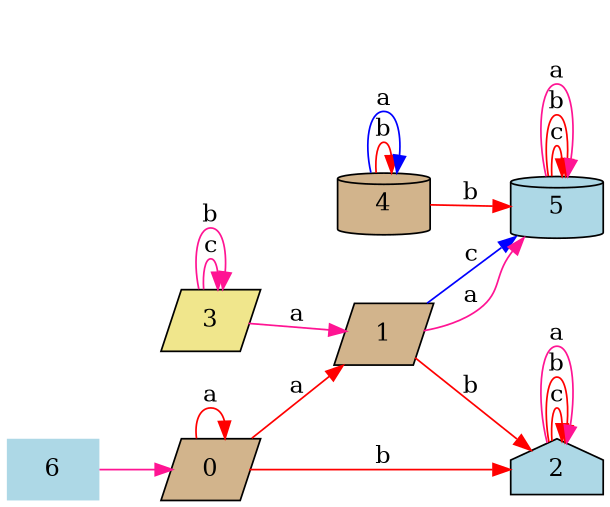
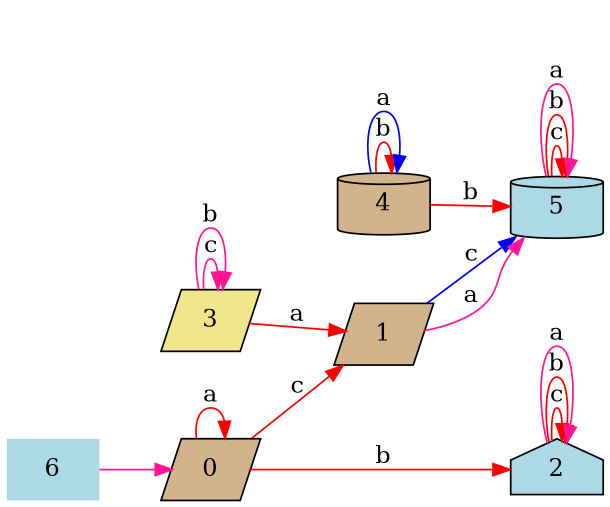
  digraph {
    fontname="DejaVu Serif"
    rankdir=LR
    node [fillcolor=tan fontname="DejaVu Serif" shape=parallelogram style=filled]
    edge [color=red fontname="DejaVu Serif"]
    n1 [label=0]
    n2 [label=1]
    n3 [fillcolor=lightblue label=2 shape=house]
    n4 [fillcolor=lightblue label=5 shape=cylinder]
    n5 [label=4 shape=cylinder]
    n6 [fillcolor=khaki label=3]
    6 [fillcolor=lightblue shape=plaintext]
    n1 -> n1 [label=a]
-   n1 -> n2 [label=a]
+   n1 -> n2 [label=c]
    n1 -> n3 [label=b]
-   n2 -> n3 [label=b]
    n2 -> n4 [color=blue label=c]
    n2 -> n4 [color=deeppink label=a]
    n3 -> n3 [label=c]
    n3 -> n3 [label=b]
    n3 -> n3 [color=deeppink label=a]
    n4 -> n4 [label=c]
    n4 -> n4 [label=b]
    n4 -> n4 [color=deeppink label=a]
    n5 -> n4 [label=b]
    n5 -> n5 [label=b]
    n5 -> n5 [color=blue label=a]
-   n6 -> n2 [color=deeppink label=a]
+   n6 -> n2 [label=a]
    n6 -> n6 [color=deeppink label=c]
    n6 -> n6 [color=deeppink label=b]
    6 -> n1 [color=deeppink]
  }
